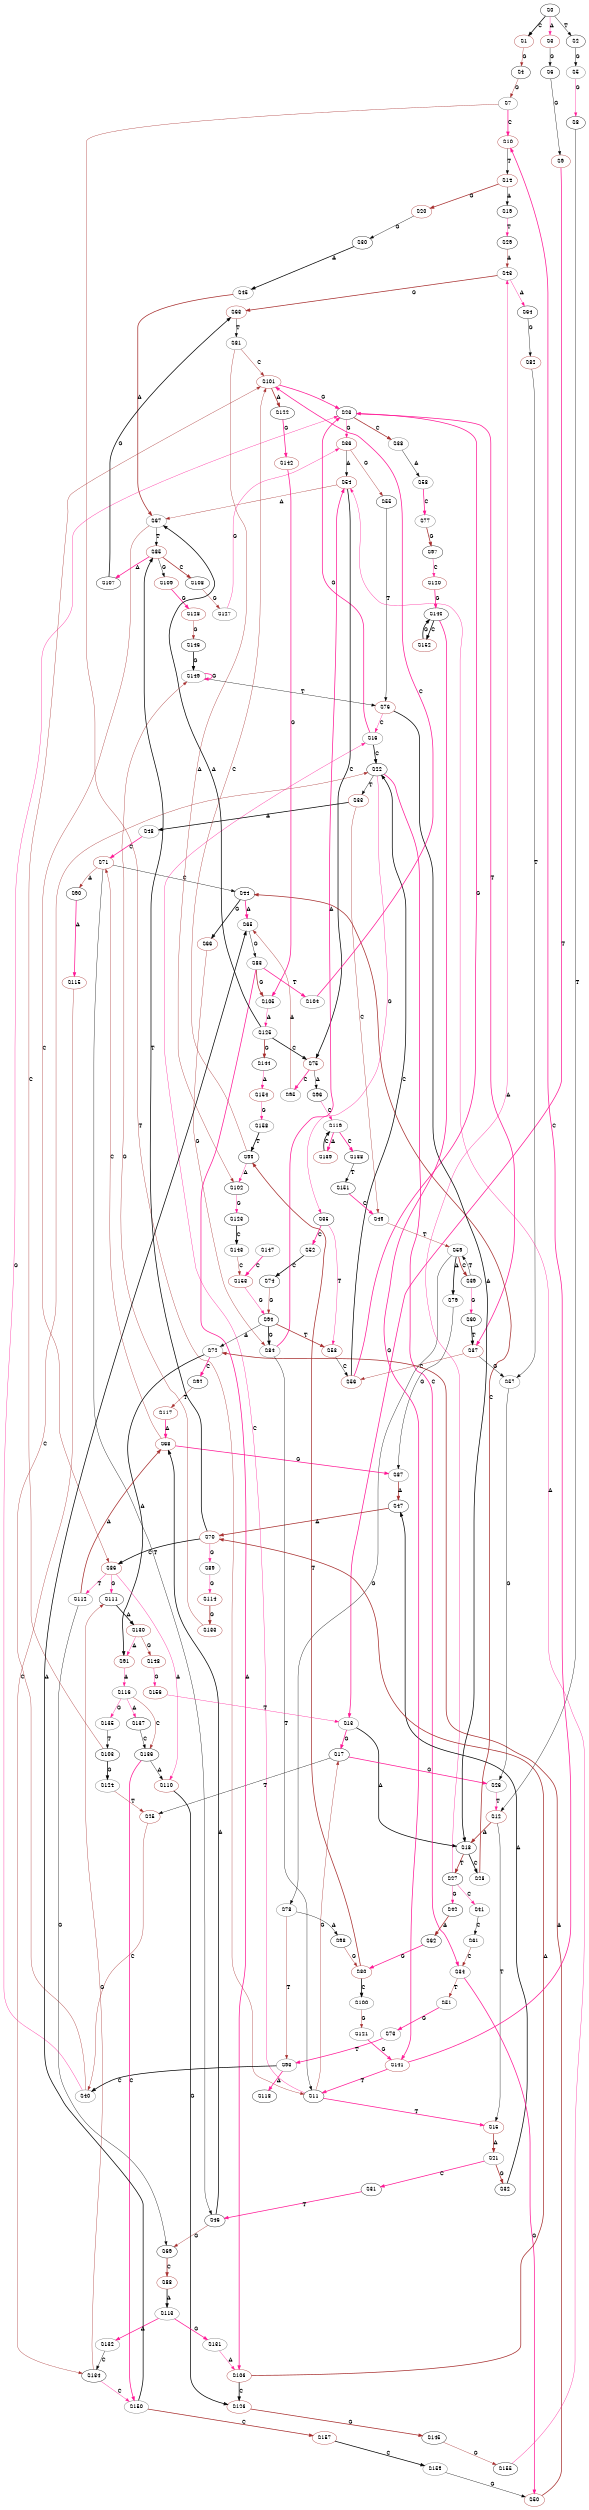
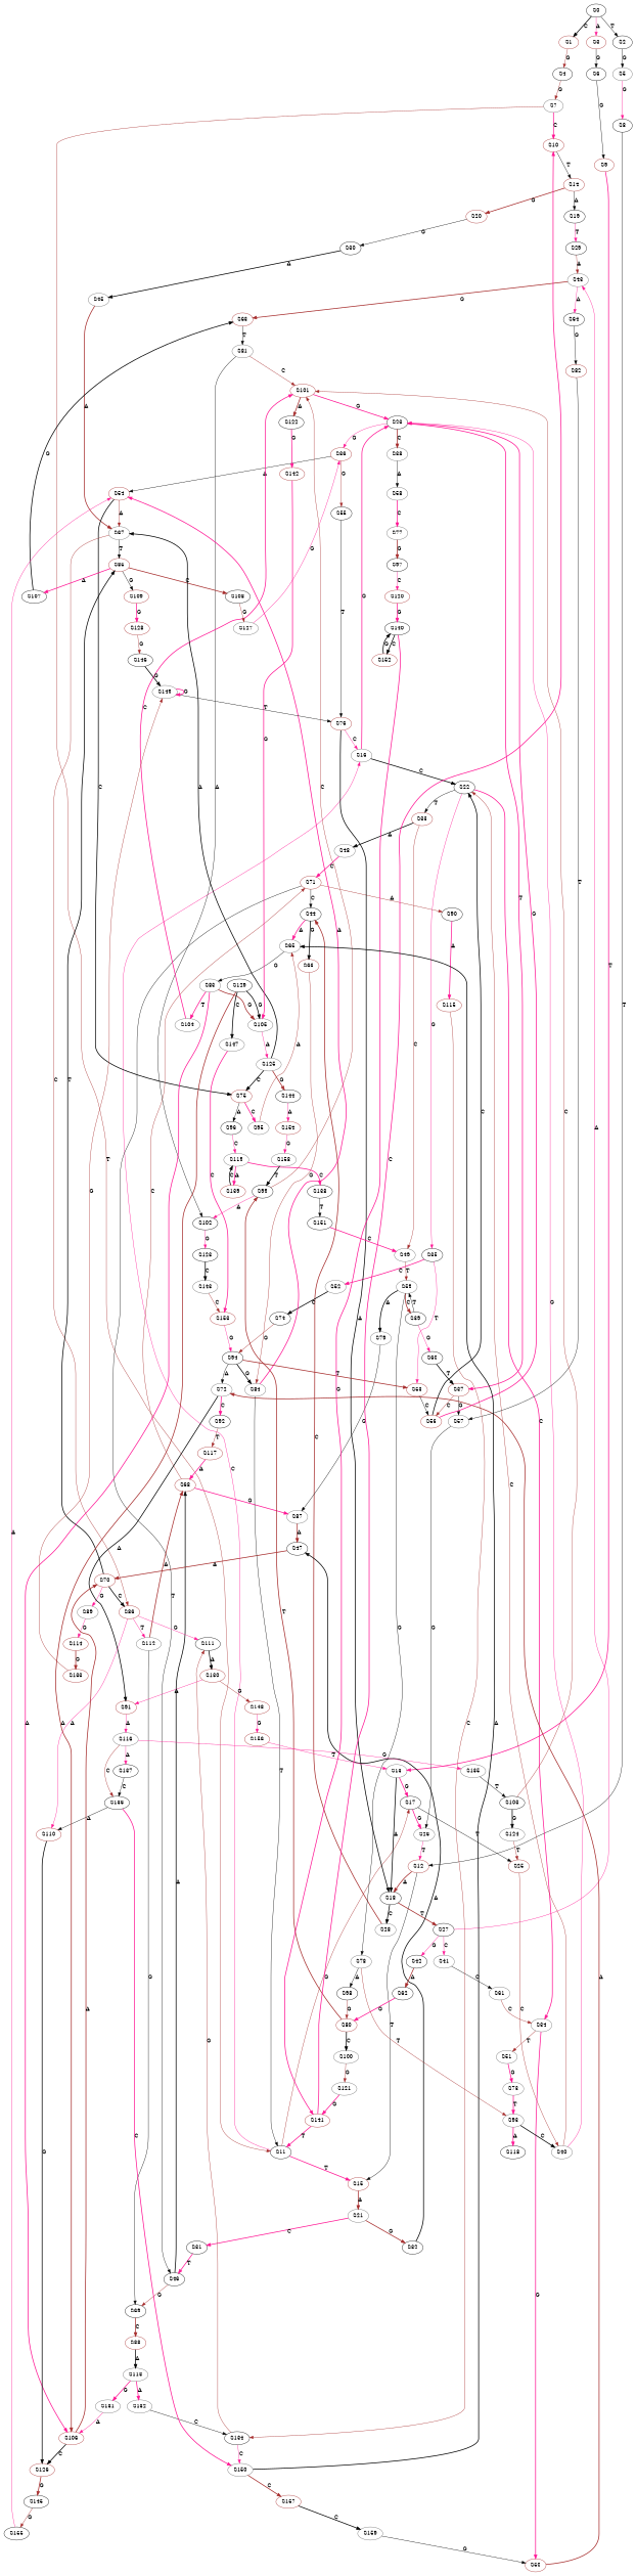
  strict digraph {
    fontname="DejaVu Serif"
    node [color=gray40 fontname="DejaVu Serif"]
    edge [color=deeppink fontname="DejaVu Serif" style=solid]
    S0 [color=black]
    S1 [color=brown]
    S2 [color=black]
    S3 [color=brown]
    S4 [color=black]
    S5
    S6 [color=black]
    S7
    S8 [color=black]
    S9 [color=brown]
    S10 [color=brown]
    S11 [color=black]
    S12 [color=brown]
    S13
    S14 [color=brown]
    S15 [color=brown]
    S16
    S17 [color=black]
    S18 [color=black]
    S19 [color=black]
    S20 [color=brown]
    S21
    S22 [color=black]
    S23 [color=black]
    S25 [color=brown]
    S26
    S27 [color=black]
    S28
    S29 [color=black]
    S30 [color=black]
    S31 [color=black]
    S32 [color=black]
    S33 [color=brown]
    S34
    S35 [color=black]
    S36 [color=brown]
    S37 [color=brown]
    S38
    S40
    S41
    S42 [color=black]
    S43
    S44 [color=black]
    S45
    S46 [color=black]
    S47 [color=black]
    S48
    S49
    S50 [color=brown]
    S51
    S52
    S53 [color=brown]
    S54 [color=brown]
    S55 [color=black]
    S56 [color=brown]
    S57
    S58
    S39 [color=black]
    S59
    S60 [color=black]
    S61
    S62 [color=black]
    S63 [color=brown]
    S64 [color=black]
    S65
    S66 [color=brown]
    S67
    S68 [color=brown]
    S69 [color=black]
    S70 [color=brown]
    S71 [color=brown]
    S72
    S73
    S74 [color=black]
    S75 [color=brown]
    S76 [color=brown]
    S77
    S78
    S79
    S80 [color=brown]
    S81
    S82 [color=brown]
    S83
    S84
    S85 [color=brown]
    S86 [color=brown]
    S87
    S88 [color=brown]
    S89
    S90 [color=black]
    S91 [color=brown]
    S92 [color=black]
    S93
    S94 [color=black]
    S95
    S96 [color=black]
    S97 [color=black]
    S98 [color=black]
    S99 [color=black]
    S100
    S101 [color=brown]
    S102 [color=black]
    S104
    S105
    S106 [color=brown]
    S107 [color=black]
    S108 [color=black]
    S109 [color=brown]
    S110 [color=brown]
    S111 [color=black]
    S112
    S113
    S114 [color=brown]
    S115 [color=brown]
    S116
    S117 [color=brown]
    S118 [color=black]
    S119
    S120 [color=brown]
    S121
    S122 [color=black]
    S123 [color=black]
    S103 [color=black]
    S124
    S125
    S126 [color=brown]
    S127
    S128 [color=brown]
    S130 [color=brown]
    S131
    S132
    S133 [color=brown]
    S134 [color=black]
    S135
    S136 [color=black]
    S137 [color=black]
    S138 [color=black]
    S139 [color=brown]
    S140 [color=black]
    S141 [color=brown]
    S142 [color=brown]
    S143
    S144 [color=black]
    S145 [color=black]
    S146 [color=black]
+   S129 [color=black]
    S147
    S148 [color=brown]
    S149
    S150
    S151 [color=black]
    S152 [color=brown]
    S153 [color=brown]
    S154 [color=brown]
    S155 [color=black]
    S156 [color=brown]
    S157 [color=brown]
    S158
    S159
    S0 -> S1 [color=black label=C style=bold]
    S0 -> S2 [color=black label=T]
    S0 -> S3 [label=A]
    S1 -> S4 [color=brown label=G]
    S2 -> S5 [color=black label=G]
    S3 -> S6 [color=black label=G]
    S4 -> S7 [color=brown label=G]
    S5 -> S8 [label=G]
    S6 -> S9 [color=black label=G]
    S7 -> S10 [label=C style=bold]
    S7 -> S11 [color=brown label=T]
    S8 -> S12 [color=black label=T]
    S9 -> S13 [label=T style=bold]
    S10 -> S14 [color=black label=T]
    S11 -> S15 [label=T style=bold]
    S11 -> S16 [label=C]
    S11 -> S17 [color=brown label=G]
    S12 -> S15 [color=black label=T]
    S12 -> S18 [color=brown label=A style=bold]
    S13 -> S17 [label=G style=bold]
    S13 -> S18 [color=black label=A style=bold]
    S14 -> S19 [color=black label=A]
    S14 -> S20 [color=brown label=G style=bold]
    S15 -> S21 [color=brown label=A style=bold]
    S16 -> S22 [color=black label=C style=bold]
    S16 -> S23 [label=G style=bold]
    S17 -> S25 [color=black label=T]
    S17 -> S26 [label=G style=bold]
    S18 -> S27 [color=brown label=T style=bold]
    S18 -> S28 [color=black label=C style=bold]
    S19 -> S29 [label=T]
    S20 -> S30 [color=black label=G]
    S21 -> S31 [label=C style=bold]
    S21 -> S32 [color=brown label=G style=bold]
    S22 -> S33 [color=black label=T]
    S22 -> S34 [label=C style=bold]
    S22 -> S35 [label=G]
    S23 -> S36 [label=G]
    S23 -> S37 [label=T style=bold]
    S23 -> S38 [color=brown label=C style=bold]
    S25 -> S40 [color=brown label=C]
    S26 -> S12 [label=T]
    S27 -> S41 [label=C]
    S27 -> S42 [label=G]
    S27 -> S43 [label=A]
    S28 -> S44 [color=brown label=C style=bold]
    S29 -> S43 [color=brown label=A]
    S30 -> S45 [color=black label=A style=bold]
    S31 -> S46 [label=T style=bold]
    S32 -> S47 [color=black label=A style=bold]
    S33 -> S48 [color=black label=A style=bold]
    S33 -> S49 [color=brown label=C]
    S34 -> S50 [label=G style=bold]
    S34 -> S51 [color=brown label=T]
    S35 -> S52 [label=C style=bold]
    S35 -> S53 [label=T]
    S36 -> S54 [color=black label=A]
    S36 -> S55 [color=brown label=G]
    S37 -> S56 [color=brown label=C]
    S37 -> S57 [color=black label=G]
    S38 -> S58 [color=black label=A]
    S40 -> S22 [color=brown label=C]
    S40 -> S23 [label=G]
    S41 -> S61 [color=black label=C]
    S42 -> S62 [color=brown label=A style=bold]
    S43 -> S63 [color=brown label=G style=bold]
    S43 -> S64 [label=A]
    S44 -> S65 [label=A style=bold]
    S44 -> S66 [color=black label=G style=bold]
    S45 -> S67 [color=brown label=A style=bold]
    S46 -> S68 [color=black label=A style=bold]
    S46 -> S69 [color=brown label=G]
    S47 -> S70 [color=brown label=A style=bold]
    S48 -> S71 [label=C style=bold]
    S49 -> S59 [color=brown label=T]
    S50 -> S72 [color=brown label=A style=bold]
    S51 -> S73 [label=G style=bold]
    S52 -> S74 [color=black label=C style=bold]
    S53 -> S56 [color=black label=C]
    S54 -> S67 [color=brown label=A]
    S54 -> S75 [color=black label=C style=bold]
    S55 -> S76 [color=black label=T]
    S56 -> S22 [color=black label=C style=bold]
    S56 -> S23 [label=G style=bold]
    S57 -> S26 [color=black label=G]
    S58 -> S77 [label=C style=bold]
    S39 -> S59 [color=black label=T]
    S39 -> S60 [label=G]
    S59 -> S39 [color=brown label=C style=bold]
    S59 -> S78 [color=black label=G]
    S59 -> S79 [color=black label=A style=bold]
    S60 -> S37 [color=black label=T style=bold]
    S61 -> S34 [color=brown label=C]
    S62 -> S80 [label=G style=bold]
    S63 -> S81 [color=black label=T]
    S64 -> S82 [color=black label=G]
    S65 -> S83 [color=black label=G]
    S66 -> S84 [color=brown label=G]
    S67 -> S85 [color=black label=T]
    S67 -> S86 [color=brown label=C]
    S68 -> S71 [color=brown label=C]
    S68 -> S87 [label=G style=bold]
    S69 -> S88 [color=brown label=C style=bold]
    S70 -> S85 [color=black label=T style=bold]
    S70 -> S86 [color=black label=C style=bold]
    S70 -> S89 [label=G]
    S71 -> S44 [color=black label=C]
    S71 -> S46 [color=black label=T]
    S71 -> S90 [color=brown label=A]
    S72 -> S91 [color=black label=A style=bold]
    S72 -> S92 [label=C style=bold]
    S73 -> S93 [label=T style=bold]
    S74 -> S94 [color=brown label=G]
    S75 -> S95 [label=C style=bold]
    S75 -> S96 [color=black label=A]
    S76 -> S16 [label=C]
    S76 -> S18 [color=black label=A style=bold]
    S77 -> S97 [color=brown label=G style=bold]
    S78 -> S93 [color=brown label=T]
    S78 -> S98 [color=black label=A]
    S79 -> S87 [color=black label=G]
    S80 -> S99 [color=brown label=T style=bold]
    S80 -> S100 [color=black label=C style=bold]
    S81 -> S101 [color=brown label=C]
-   S81 -> S102 [color=brown label=A]
+   S81 -> S102 [color=black label=A]
    S82 -> S57 [color=black label=T]
    S83 -> S104 [label=T style=bold]
    S83 -> S105 [color=brown label=G style=bold]
    S83 -> S106 [label=A style=bold]
    S84 -> S11 [color=black label=T]
    S84 -> S54 [label=A style=bold]
    S85 -> S107 [label=A style=bold]
    S85 -> S108 [color=brown label=C style=bold]
    S85 -> S109 [color=black label=G]
    S86 -> S110 [label=A]
    S86 -> S111 [label=G]
    S86 -> S112 [label=T]
    S87 -> S47 [color=brown label=A style=bold]
    S88 -> S113 [color=black label=A style=bold]
    S89 -> S114 [label=G]
    S90 -> S115 [label=A style=bold]
    S91 -> S116 [label=A]
    S92 -> S117 [color=brown label=T]
    S93 -> S40 [color=black label=C style=bold]
    S93 -> S118 [label=A style=bold]
    S94 -> S53 [color=brown label=T style=bold]
    S94 -> S72 [color=black label=A]
    S94 -> S84 [color=black label=G style=bold]
    S95 -> S65 [color=brown label=A]
    S96 -> S119 [label=C]
    S97 -> S120 [label=C]
    S98 -> S80 [color=brown label=G]
    S99 -> S101 [color=brown label=C]
    S99 -> S102 [label=A]
    S100 -> S121 [color=brown label=G]
    S101 -> S23 [label=G style=bold]
    S101 -> S122 [color=brown label=A style=bold]
    S102 -> S123 [label=G]
    S104 -> S101 [label=C style=bold]
    S105 -> S125 [label=A]
    S106 -> S70 [color=brown label=A style=bold]
    S106 -> S126 [color=black label=C style=bold]
    S107 -> S63 [color=black label=G style=bold]
    S108 -> S127 [color=brown label=G]
    S109 -> S128 [label=G style=bold]
    S110 -> S126 [color=black label=G style=bold]
    S111 -> S130 [color=black label=A style=bold]
    S112 -> S68 [color=brown label=A style=bold]
    S112 -> S69 [color=black label=G]
    S113 -> S131 [label=G style=bold]
    S113 -> S132 [label=A style=bold]
    S114 -> S133 [color=brown label=G style=bold]
    S115 -> S134 [color=brown label=C]
    S116 -> S135 [label=G]
    S116 -> S136 [color=brown label=C]
    S116 -> S137 [label=A]
    S117 -> S68 [label=A style=bold]
    S119 -> S138 [label=C style=bold]
    S119 -> S139 [label=A style=bold]
    S120 -> S140 [label=G style=bold]
    S121 -> S141 [label=G style=bold]
    S122 -> S142 [label=G style=bold]
    S123 -> S143 [color=black label=C style=bold]
    S103 -> S101 [color=brown label=C]
    S103 -> S124 [color=black label=G style=bold]
    S124 -> S25 [color=brown label=T]
    S125 -> S67 [color=black label=A style=bold]
    S125 -> S75 [color=black label=C style=bold]
    S125 -> S144 [color=brown label=G style=bold]
    S126 -> S145 [color=brown label=G style=bold]
    S127 -> S36 [label=G]
    S128 -> S146 [color=brown label=G]
    S130 -> S91 [label=A]
    S130 -> S148 [color=brown label=G]
    S131 -> S106 [label=A]
    S132 -> S134 [color=black label=C]
    S133 -> S149 [color=brown label=G]
    S134 -> S111 [color=brown label=G]
    S134 -> S150 [label=C]
    S135 -> S103 [color=black label=T]
    S136 -> S110 [color=black label=A]
    S136 -> S150 [label=C style=bold]
    S137 -> S136 [color=black label=C]
    S138 -> S151 [color=black label=T]
    S139 -> S119 [color=black label=C style=bold]
    S140 -> S141 [label=G style=bold]
    S140 -> S152 [color=black label=C style=bold]
    S141 -> S10 [label=C style=bold]
    S141 -> S11 [label=T style=bold]
    S142 -> S105 [label=G style=bold]
    S143 -> S153 [color=brown label=C]
    S144 -> S154 [label=A]
    S145 -> S155 [color=brown label=G]
    S146 -> S149 [color=black label=G style=bold]
+   S129 -> S105 [color=black label=G style=bold]
+   S129 -> S106 [color=brown label=A style=bold]
+   S129 -> S147 [color=black label=C style=bold]
    S147 -> S153 [label=C style=bold]
    S148 -> S156 [label=G]
    S149 -> S76 [color=black label=T]
    S149 -> S149 [label=G style=bold]
    S150 -> S65 [color=black label=A style=bold]
    S150 -> S157 [color=brown label=C style=bold]
    S151 -> S49 [label=C style=bold]
    S152 -> S140 [color=black label=G style=bold]
    S153 -> S94 [label=G]
    S154 -> S158 [label=G]
    S155 -> S54 [label=A]
    S156 -> S13 [label=T]
    S157 -> S159 [color=black label=C style=bold]
    S158 -> S99 [color=black label=T style=bold]
    S159 -> S50 [color=black label=G]
  }
